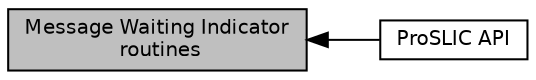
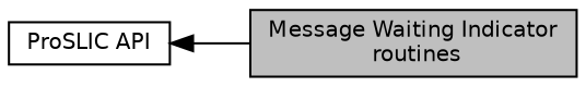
  digraph {
    rankdir=LR
    node [color=black fontname=Helvetica fontsize=10 shape=record style=filled]
    n1 [fillcolor=white height=0.2 label="ProSLIC API" width=0.4]
    n2 [fillcolor=grey75 fontcolor=black height=0.2 label="Message Waiting Indicator\l routines" width=0.4]
-   n2 -> n1 [dir=back fontname=Helvetica fontsize=10 labelfontname=Helvetica labelfontsize=10 shape=plaintext style=solid]
+   n1 -> n2 [dir=back fontname=Helvetica fontsize=10 labelfontname=Helvetica labelfontsize=10 shape=plaintext style=solid]
  }
